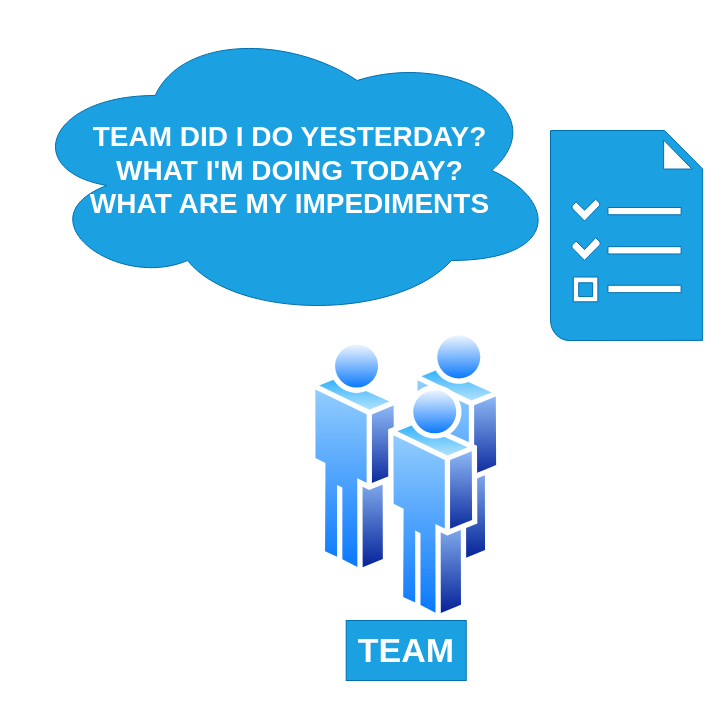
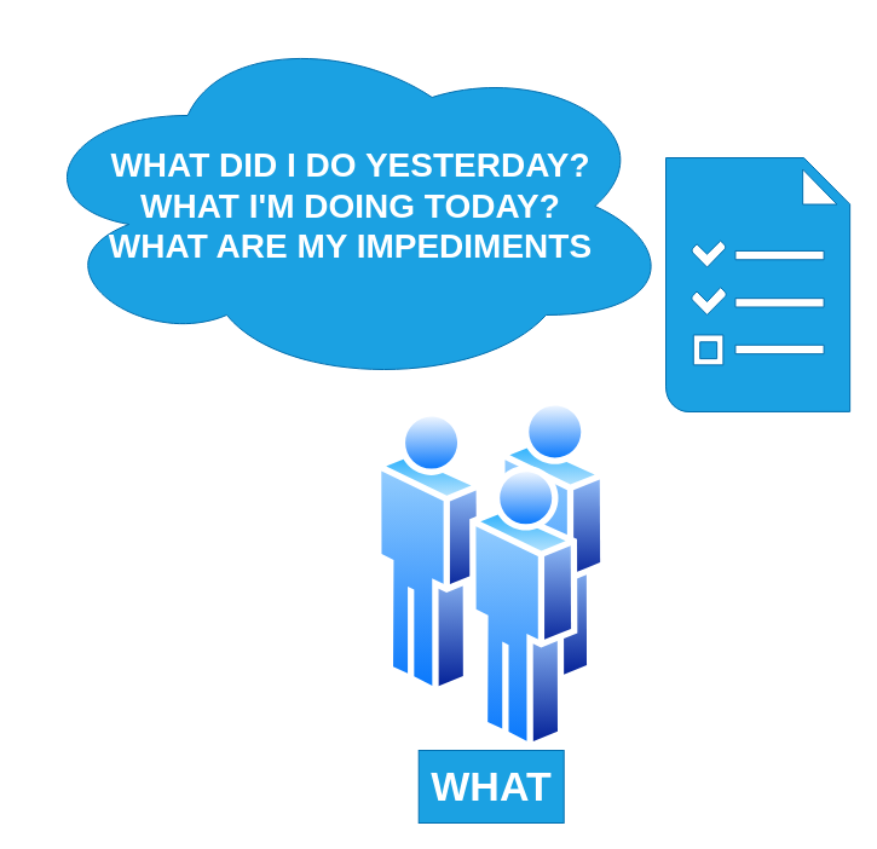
  <mxCell id="0" />
  <mxCell id="1" parent="0" />
  <mxCell id="2" value="" style="aspect=fixed;perimeter=ellipsePerimeter;html=1;align=center;shadow=0;dashed=0;spacingTop=3;image;image=img/lib/active_directory/users.svg;imageBorder=none;" parent="1" vertex="1"><mxGeometry x="310" y="330" width="191.4" height="290" as="geometry" /></mxCell>
  <mxCell id="3" value="" style="shadow=0;dashed=0;html=1;strokeColor=#006EAF;fillColor=#1ba1e2;labelPosition=center;verticalLabelPosition=bottom;verticalAlign=top;align=center;outlineConnect=0;shape=mxgraph.veeam.tasks;fontColor=#ffffff;" parent="1" vertex="1"><mxGeometry x="550" y="130" width="152.13" height="210" as="geometry" /></mxCell>
- <mxCell id="4" value="&lt;font style=&quot;font-size: 28px;&quot;&gt;&lt;b&gt;&lt;span style=&quot;&quot;&gt;TEAM DID I DO YESTERDAY?&lt;/span&gt;&lt;br style=&quot;&quot;&gt;&lt;span style=&quot;&quot;&gt;WHAT I'M DOING TODAY?&lt;/span&gt;&lt;br style=&quot;&quot;&gt;&lt;span style=&quot;&quot;&gt;WHAT ARE MY IMPEDIMENTS&lt;/span&gt;&lt;/b&gt;&lt;/font&gt;" style="ellipse;shape=cloud;whiteSpace=wrap;html=1;fillColor=#1ba1e2;strokeColor=#006EAF;fontColor=#ffffff;" parent="1" vertex="1"><mxGeometry y="20" width="538.64" height="300" as="geometry" x="20" /></mxCell>
- <mxCell id="5" value="TEAM" style="rounded=0;whiteSpace=wrap;html=1;fillColor=#1ba1e2;fontColor=#ffffff;strokeColor=#006EAF;fontSize=34;fontStyle=1" vertex="1" parent="1"><mxGeometry x="345.7" y="620" width="120" height="60" as="geometry" /></mxCell>
+ <mxCell id="4" value="&lt;font style=&quot;font-size: 28px;&quot;&gt;&lt;b&gt;&lt;span style=&quot;&quot;&gt;WHAT DID I DO YESTERDAY?&lt;/span&gt;&lt;br style=&quot;&quot;&gt;&lt;span style=&quot;&quot;&gt;WHAT I'M DOING TODAY?&lt;/span&gt;&lt;br style=&quot;&quot;&gt;&lt;span style=&quot;&quot;&gt;WHAT ARE MY IMPEDIMENTS&lt;/span&gt;&lt;/b&gt;&lt;/font&gt;" style="ellipse;shape=cloud;whiteSpace=wrap;html=1;fillColor=#1ba1e2;strokeColor=#006EAF;fontColor=#ffffff;" parent="1" vertex="1"><mxGeometry y="20" width="538.64" height="300" as="geometry" x="20" /></mxCell>
+ <mxCell id="5" value="WHAT" style="rounded=0;whiteSpace=wrap;html=1;fillColor=#1ba1e2;fontColor=#ffffff;strokeColor=#006EAF;fontSize=34;fontStyle=1" vertex="1" parent="1"><mxGeometry x="345.7" y="620" width="120" height="60" as="geometry" /></mxCell>
